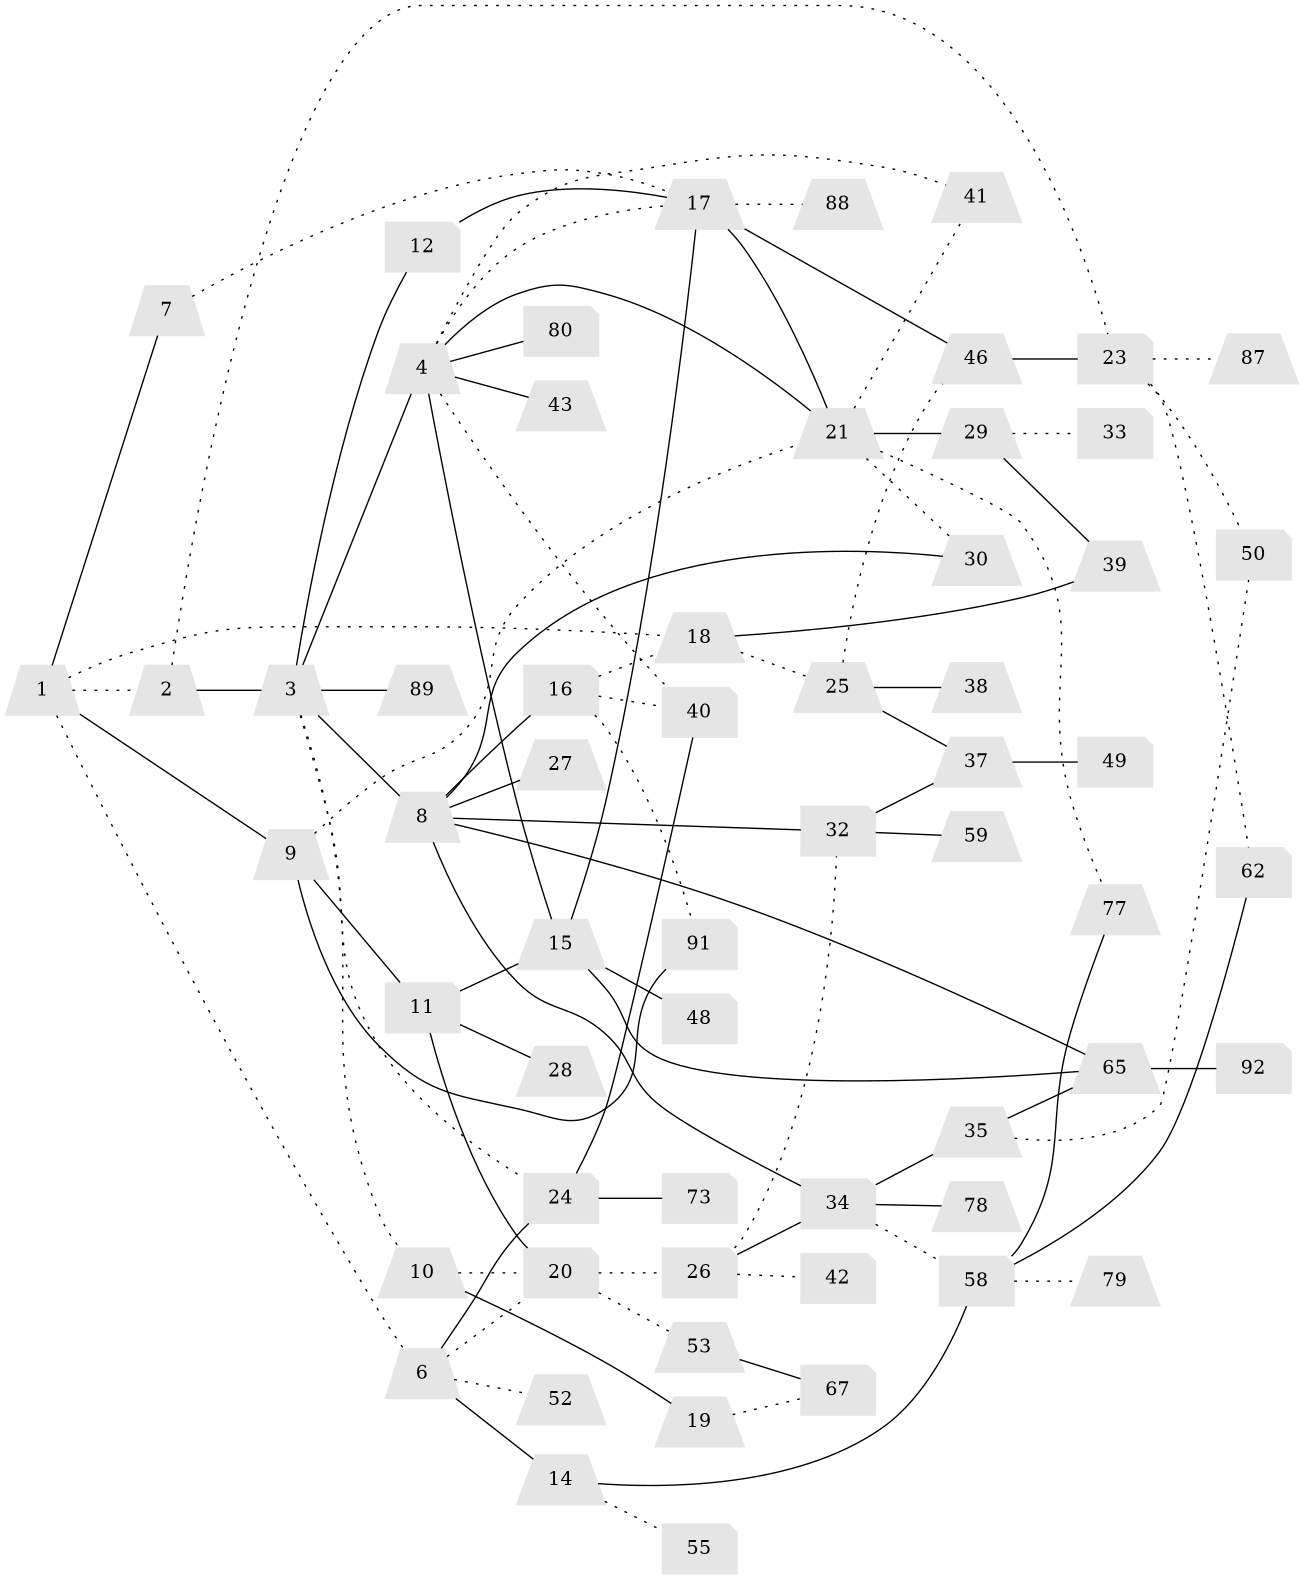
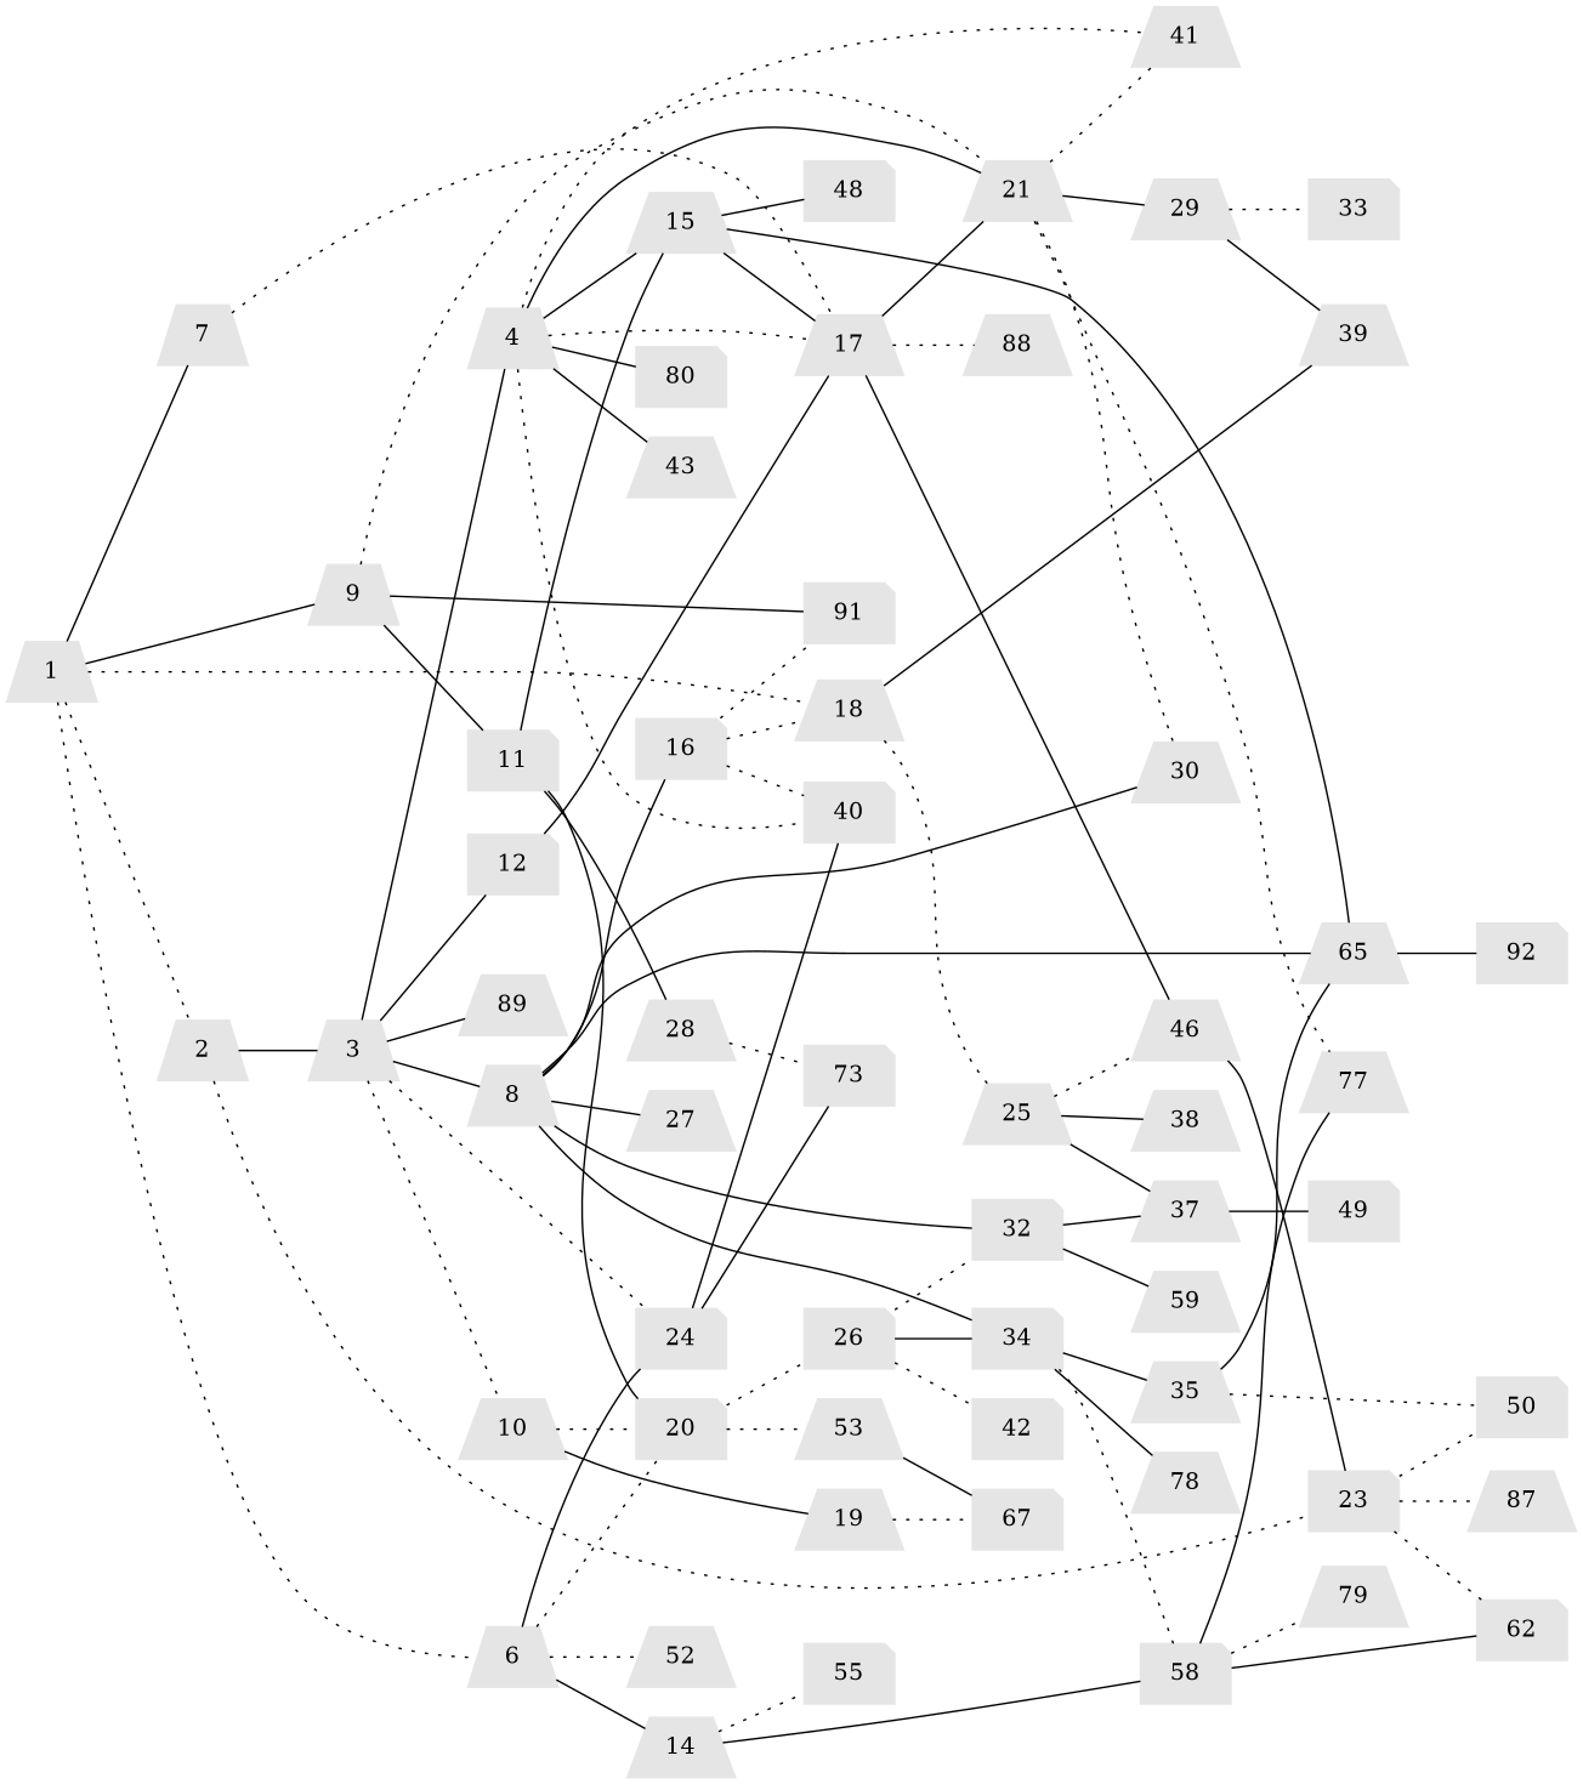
  graph {
    rankdir=LR
    node [color=gray90 shape=trapezium style=filled]
    edge [style=solid]
    1 [super="+13"]
    2 [super="+45"]
    6
    7 [super="+85"]
    9 [super="+68"]
    18
    3 [super="+69"]
    23 [shape=note super="+51"]
    24 [shape=note super="+60"]
    14 [super="+76"]
    20 [shape=note super="+44"]
    52 [super="+95"]
    17
    21 [super="+57"]
    11 [shape=note]
    91 [shape=note]
    25 [super="+31"]
    39 [super="+96"]
    4 [super="+5"]
    8 [super="+64"]
    10 [super="+81"]
    12 [shape=note super="+63"]
    89
    50 [shape=note]
    62 [shape=note super="+66"]
    87
    15 [super="+22"]
    40 [shape=note super="+93"]
    41 [super="+61"]
    43
    80 [shape=note]
    16 [shape=note super="+71"]
    27
    30
    32 [shape=note super="+47"]
    34 [shape=note super="+56"]
    65 [super="+70"]
    19 [super="+90"]
    73 [shape=note]
    48 [shape=note]
    46 [super="+54"]
    88
    29
    77
    55 [shape=note]
    58 [shape=note super="+84"]
    26 [shape=note super="+82"]
    53
    37 [super="+74"]
    59 [super="+86"]
    35 [super="+72"]
    78 [super="+83"]
    92 [shape=note]
    28 [super="+75"]
    67 [shape=note]
    79
    38
    42 [shape=note]
    33 [shape=note]
    49 [shape=note super="+94"]
    1 -- 2 [style=dotted]
    1 -- 6 [style=dotted]
    1 -- 7
    1 -- 9
    1 -- 18 [style=dotted]
    2 -- 3
    2 -- 23 [style=dotted]
    6 -- 24
    6 -- 14 [weight=2]
    6 -- 20 [style=dotted]
    6 -- 52 [style=dotted]
    7 -- 17 [style=dotted]
    9 -- 21 [style=dotted]
    9 -- 11
    9 -- 91
    18 -- 25 [style=dotted]
    18 -- 39
    3 -- 24 [style=dotted]
    3 -- 4
    3 -- 8
    3 -- 10 [style=dotted]
    3 -- 12
    3 -- 89
    23 -- 50 [style=dotted]
    23 -- 62 [style=dotted]
    23 -- 87 [style=dotted]
    24 -- 40
    24 -- 73
    14 -- 55 [style=dotted]
    14 -- 58
    20 -- 26 [style=dotted weight=2]
    20 -- 53 [style=dotted]
    17 -- 21
    17 -- 46
    17 -- 88 [style=dotted]
    21 -- 41 [style=dotted]
    21 -- 30 [style=dotted]
    21 -- 29
    21 -- 77 [style=dotted]
    11 -- 20
    11 -- 15
    11 -- 28
    25 -- 46 [style=dotted]
    25 -- 37
    25 -- 38
    4 -- 17 [style=dotted]
    4 -- 21
    4 -- 15
    4 -- 40 [style=dotted]
    4 -- 41 [style=dotted]
    4 -- 43
    4 -- 80
    8 -- 16
    8 -- 27
    8 -- 30
    8 -- 32
    8 -- 34
    8 -- 65
    10 -- 20 [style=dotted]
    10 -- 19
    12 -- 17
    15 -- 17
    15 -- 65
    15 -- 48
    16 -- 18 [style=dotted]
    16 -- 91 [style=dotted]
    16 -- 40 [style=dotted]
    32 -- 37
    32 -- 59
    34 -- 58 [style=dotted]
    34 -- 35
    34 -- 78
    65 -- 92
    19 -- 67 [style=dotted]
    46 -- 23
    29 -- 39
    29 -- 33 [style=dotted]
    58 -- 62
    58 -- 77
    58 -- 79 [style=dotted]
    26 -- 32 [style=dotted]
    26 -- 34
    26 -- 42 [style=dotted]
    53 -- 67
    37 -- 49
    35 -- 50 [style=dotted]
    35 -- 65
+   28 -- 73 [style=dotted]
  }
